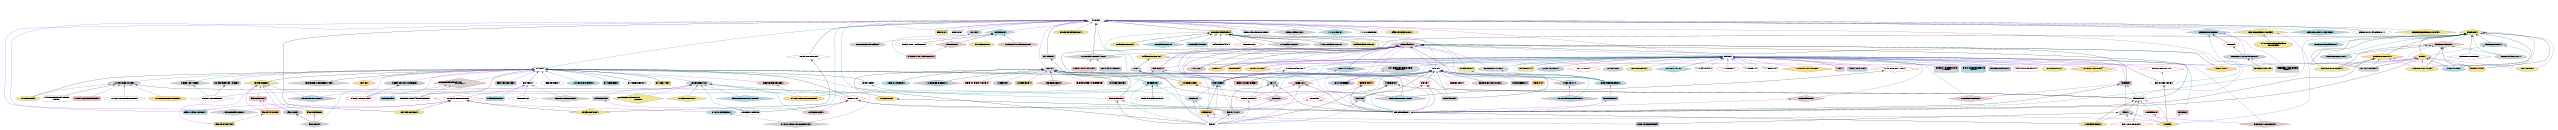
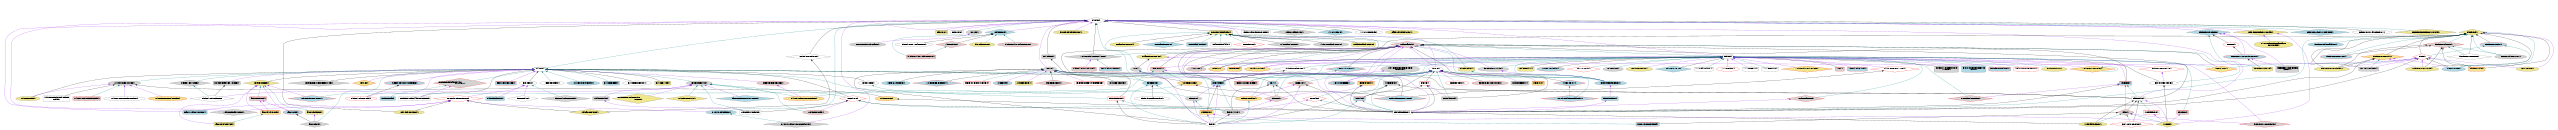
  digraph {
    node [color=grey40 fillcolor=lightgrey fontname=Helvetica fontsize=10 shape=ellipse style=filled]
    edge [color=teal dir=back fontname=Helvetica fontsize=10 labelfontname=Helvetica labelfontsize=10 style=solid]
    n1 [color=gray40 fillcolor=white fontcolor=black height=0.2 label="PimplPtr.h" shape=diamond width=0.4]
    n2 [fillcolor=white height=0.2 label="BaseDynamicMeshSceneProxy.h" width=0.4]
    n3 [fillcolor=khaki height=0.2 label="BaseIteratePackagesCommandlet.h" shape=diamond width=0.4]
    n4 [fillcolor=white height=0.2 label="BulkData.h" shape=cylinder width=0.4]
    n5 [fillcolor=lightblue height=0.2 label="DeformMeshPolygonsTool.h" shape=cylinder width=0.4]
    n6 [fillcolor=lightblue height=0.2 label="DynamicMeshSelector.h" width=0.4]
    n7 [height=0.2 label="DynamicMeshPolygroupTransformer.h" shape=diamond width=0.4]
    n8 [height=0.2 label="MeshSpaceDeformerTool.h" shape=diamond width=0.4]
    n9 [fillcolor=khaki height=0.2 label="MeshVertexSculptTool.h" width=0.4]
    n10 [fillcolor=white height=0.2 label="CoreNet.h" width=0.4]
    n11 [fillcolor=khaki height=0.2 label="Delaunay2.h" shape=cylinder width=0.4]
    n12 [fillcolor=white height=0.2 label="Delaunay3.h" shape=cylinder width=0.4]
    n13 [height=0.2 label="DerivedData.h" shape=cylinder width=0.4]
    n14 [fillcolor=white height=0.2 label="EditorEngine.h" shape=cylinder width=0.4]
    n15 [height=0.2 label="Engine.h" width=0.4]
    n16 [fillcolor=lightblue height=0.2 label="GameEngine.h" width=0.4]
    n17 [fillcolor=khaki height=0.2 label="ExtrudeMeshSelectionTool.h" width=0.4]
    n18 [height=0.2 label="IKeyArea.h" width=0.4]
    n19 [fillcolor=lightblue height=0.2 label="MediaCapture.h" shape=diamond width=0.4]
    n20 [height=0.2 label="MeshDescriptionBaseBulkData.h" shape=diamond width=0.4]
    n21 [fillcolor=white height=0.2 label="MeshPolygroupChange.h" shape=diamond width=0.4]
    n22 [fillcolor=white height=0.2 label="MetasoundFrontendQuerySteps.h" shape=cylinder width=0.4]
    n23 [height=0.2 label="MetasoundGraphAlgo.h" shape=diamond width=0.4]
    n24 [fillcolor=lightblue height=0.2 label="MinVolumeBox3.h" shape=diamond width=0.4]
    n25 [fillcolor=white height=0.2 label="MinVolumeSphere3.h" width=0.4]
    n26 [fillcolor=khaki height=0.2 label="OffsetMeshSelectionTool.h" width=0.4]
    n27 [fillcolor=khaki height=0.2 label="OutputDeviceRedirector.h" shape=cylinder width=0.4]
    n28 [fillcolor=white height=0.2 label="Package.h" shape=cylinder width=0.4]
    n29 [fillcolor=khaki height=0.2 label="ResavePackagesCommandlet.h" shape=diamond width=0.4]
    n30 [fillcolor=lightblue height=0.2 label="StateTreeInstanceData.h" shape=diamond width=0.4]
    n31 [fillcolor=lightblue height=0.2 label="StreamedAudioChunkSeekTable.h" shape=diamond width=0.4]
    n32 [height=0.2 label="AnimCompressionTypes.h" width=0.4]
    n33 [fillcolor=khaki height=0.2 label="AnimStreamable.h" width=0.4]
    n34 [fillcolor=white height=0.2 label="BodySetup.h" width=0.4]
    n35 [fillcolor=lightblue height=0.2 label="BulkDataReader.h" shape=cylinder width=0.4]
    n36 [fillcolor=white height=0.2 label="BulkDataScopedLock.h" width=0.4]
    n37 [fillcolor=khaki height=0.2 label="BulkDataWriter.h" shape=cylinder width=0.4]
    n38 [height=0.2 label="ContentStreaming.h" width=0.4]
    n39 [color=red fillcolor=white height=0.2 label="SoundWave.h" shape=diamond width=0.4]
    n40 [fillcolor=lightblue height=0.2 label="CoreUObject.h" shape=cylinder width=0.4]
    n41 [fillcolor=lightblue height=0.2 label="CoreUObjectSharedPCH.h" width=0.4]
    n42 [fillcolor=white height=0.2 label="FontBulkData.h" width=0.4]
    n43 [height=0.2 label="GroomCache.h" shape=diamond width=0.4]
    n44 [fillcolor=khaki height=0.2 label="HairStrandsDatas.h" shape=diamond width=0.4]
    n45 [color=red height=0.2 label="LandscapeHeightfieldCollision\lComponent.h" shape=diamond width=0.4]
    n46 [fillcolor=white height=0.2 label="LandscapeMeshCollisionComponent.h" shape=cylinder width=0.4]
    n47 [height=0.2 label="LandscapeTextureStorageProvider.h" shape=diamond width=0.4]
    n48 [color=red fillcolor=khaki height=0.2 label="LightMap.h" shape=diamond width=0.4]
    n49 [color=red fillcolor=khaki height=0.2 label="NaniteResources.h" width=0.4]
    n50 [height=0.2 label="RayTracingGeometryManager.h" shape=cylinder width=0.4]
    n51 [color=red fillcolor=lightblue height=0.2 label="SkeletalMeshLODImporterData.h" width=0.4]
    n52 [color=red fillcolor=white height=0.2 label="SkeletalMeshLODModel.h" width=0.4]
    n53 [height=0.2 label="SkeletalMeshUpdate.h" shape=diamond width=0.4]
    n54 [color=red fillcolor=lightblue height=0.2 label="StaticMeshResources.h" shape=cylinder width=0.4]
    n55 [color=red height=0.2 label="StreamableRenderAsset.h" width=0.4]
    n56 [color=red fillcolor=white height=0.2 label="TextureResource.h" shape=cylinder width=0.4]
    n57 [fillcolor=white height=0.2 label="VectorFieldStatic.h" width=0.4]
    n58 [fillcolor=lightblue height=0.2 label="VolumetricLightmapGrid.h" width=0.4]
    n59 [color=red fillcolor=white height=0.2 label="Channel.h" shape=cylinder width=0.4]
    n60 [height=0.2 label="ControlChannel.h" shape=cylinder width=0.4]
    n61 [color=red fillcolor=lightblue height=0.2 label="NetDriver.h" shape=cylinder width=0.4]
    n62 [color=red height=0.2 label="Character.h" shape=diamond width=0.4]
    n63 [color=red fillcolor=white height=0.2 label="Controller.h" shape=diamond width=0.4]
    n64 [color=red height=0.2 label="DataBunch.h" shape=diamond width=0.4]
-   n65 [color=red fillcolor=white height=0.2 label="PackageMapClient.h" width=0.4]
+   n65 [color=red fillcolor=khaki height=0.2 label="PackageMapClient.h" width=0.4]
    n66 [color=red fillcolor=white height=0.2 label="DataReplication.h" width=0.4]
    n67 [color=red height=0.2 label="GameplayTasksComponent.h" width=0.4]
    n68 [color=red fillcolor=khaki height=0.2 label="NetSerialization.h" shape=cylinder width=0.4]
    n69 [color=red fillcolor=lightblue height=0.2 label="NetworkDelegates.h" width=0.4]
    n70 [color=red fillcolor=lightblue height=0.2 label="NetworkPredictionSerialization.h" shape=diamond width=0.4]
    n71 [color=red fillcolor=lightblue height=0.2 label="Pawn.h" width=0.4]
    n72 [height=0.2 label="RPCDoSDetection.h" shape=cylinder width=0.4]
    n73 [color=red fillcolor=khaki height=0.2 label="RepLayout.h" shape=cylinder width=0.4]
    n74 [color=red fillcolor=lightblue height=0.2 label="UnrealNetwork.h" shape=diamond width=0.4]
    n75 [fillcolor=khaki height=0.2 label="UnrealEdSharedPCH.h" width=0.4]
    n76 [fillcolor=khaki height=0.2 label="UnrealEd.h" shape=diamond width=0.4]
    n77 [color=red fillcolor=white height=0.2 label="BookMarkTypeActions.h" shape=diamond width=0.4]
    n78 [color=red height=0.2 label="Editor.h" shape=diamond width=0.4]
    n79 [color=red fillcolor=white height=0.2 label="UnrealEdEngine.h" shape=cylinder width=0.4]
    n80 [fillcolor=white height=0.2 label="EngineSharedPCH.h" shape=cylinder width=0.4]
    n81 [fillcolor=white height=0.2 label="Engine.h" width=0.4]
    n82 [color=red fillcolor=lightblue height=0.2 label="StaticMeshSceneProxyDesc.h" shape=diamond width=0.4]
    n83 [fillcolor=khaki height=0.2 label="AudioDebugDraw.h" shape=cylinder width=0.4]
    n84 [color=red height=0.2 label="ChangeTransactor.h" shape=diamond width=0.4]
    n85 [color=red fillcolor=white height=0.2 label="LevelSequenceBindingReference.h" shape=cylinder width=0.4]
    n86 [height=0.2 label="MallocLeakReporter.h" shape=cylinder width=0.4]
    n87 [fillcolor=lightblue height=0.2 label="MediaIOAudioDebug.h" width=0.4]
    n88 [color=red fillcolor=lightblue height=0.2 label="MovieSceneEventSection.h" shape=diamond width=0.4]
    n89 [color=red fillcolor=white height=0.2 label="SceneViewExtensionContext.h" shape=cylinder width=0.4]
    n90 [height=0.2 label="UnrealEngine.h" shape=cylinder width=0.4]
    n91 [color=red fillcolor=lightblue height=0.2 label="VoiceConfig.h" width=0.4]
    n92 [color=red fillcolor=lightblue height=0.2 label="DisplayClusterObjectRef.h" shape=cylinder width=0.4]
    n93 [fillcolor=white height=0.2 label="DisplayClusterGameEngine.h" width=0.4]
    n94 [height=0.2 label="SequencerChannelInterface.h" width=0.4]
    n95 [fillcolor=khaki height=0.2 label="FileMediaCapture.h" width=0.4]
    n96 [color=red height=0.2 label="PixelStreaming2MediaIOCapture.h" shape=cylinder width=0.4]
    n97 [color=red height=0.2 label="PixelStreamingMediaIOCapture.h" width=0.4]
    n98 [fillcolor=white height=0.2 label="SharedMemoryMediaCapture.h" width=0.4]
    n99 [color=red height=0.2 label="VideoProducer.h" shape=diamond width=0.4]
    n100 [color=red height=0.2 label="SkeletalMeshSourceModel.h" shape=cylinder width=0.4]
    n101 [color=red fillcolor=lightblue height=0.2 label="StaticMeshSourceData.h" shape=cylinder width=0.4]
    n102 [fillcolor=khaki height=0.2 label="MeshGroupPaintTool.h" shape=diamond width=0.4]
    n103 [fillcolor=khaki height=0.2 label="AndroidFeedbackContext.h" shape=cylinder width=0.4]
    n104 [fillcolor=khaki height=0.2 label="BufferedOutputDevice.h" width=0.4]
    n105 [height=0.2 label="Core.h" width=0.4]
    n106 [fillcolor=khaki height=0.2 label="CoreSharedPCH.h" shape=cylinder width=0.4]
    n107 [fillcolor=khaki height=0.2 label="FeedbackContextAnsi.h" width=0.4]
    n108 [fillcolor=lightblue height=0.2 label="IOSFeedbackContext.h" shape=diamond width=0.4]
    n109 [fillcolor=lightblue height=0.2 label="MacFeedbackContext.h" shape=cylinder width=0.4]
    n110 [fillcolor=white height=0.2 label="MediaIOCoreUtilities.h" shape=cylinder width=0.4]
    n111 [color=red fillcolor=white height=0.2 label="ScopedTimers.h" shape=diamond width=0.4]
    n112 [color=red height=0.2 label="UObjectGlobals.h" shape=diamond width=0.4]
    n113 [height=0.2 label="UnixFeedbackContext.h" shape=diamond width=0.4]
    n114 [height=0.2 label="WindowsFeedbackContext.h" width=0.4]
    n115 [color=red height=0.2 label="ExternalDirtyActorsTracker.h" shape=diamond width=0.4]
    n116 [color=red fillcolor=lightblue height=0.2 label="AssetData.h" shape=cylinder width=0.4]
    n117 [color=red height=0.2 label="AxisSources.h" width=0.4]
    n118 [fillcolor=white height=0.2 label="CookOnTheFlyServer.h" width=0.4]
    n119 [height=0.2 label="GeneratedCppIncludes.h" width=0.4]
    n120 [color=red fillcolor=khaki height=0.2 label="InteractiveTool.h" shape=diamond width=0.4]
    n121 [color=red fillcolor=lightblue height=0.2 label="MetasoundAssetKey.h" shape=diamond width=0.4]
    n122 [color=red height=0.2 label="MetasoundAssetManager.h" shape=cylinder width=0.4]
    n123 [color=red fillcolor=khaki height=0.2 label="Selection.h" width=0.4]
    n124 [color=red fillcolor=khaki height=0.2 label="StateTargets.h" shape=cylinder width=0.4]
    n125 [color=red fillcolor=khaki height=0.2 label="TransformSources.h" width=0.4]
    n126 [color=red height=0.2 label="ExternalPackageHelper.h" shape=diamond width=0.4]
    n127 [color=red height=0.2 label="AITask.h" shape=cylinder width=0.4]
    n128 [height=0.2 label="ArchiveReplaceOrClearExternal\lReferences.h" width=0.4]
    n129 [color=red fillcolor=lightblue height=0.2 label="AssetPrivatizeModel.h" shape=cylinder width=0.4]
    n130 [height=0.2 label="CollectionManagerScripting\lUnrealEd.h" shape=cylinder width=0.4]
    n131 [fillcolor=lightblue height=0.2 label="ExclusiveLoadPackageTime\lTracker.h" shape=cylinder width=0.4]
    n132 [color=red fillcolor=lightblue height=0.2 label="FastReferenceCollector.h" shape=cylinder width=0.4]
    n133 [fillcolor=white height=0.2 label="FindObjectReferencers.h" shape=diamond width=0.4]
    n134 [color=red fillcolor=white height=0.2 label="IRevisionControlExtension.h" shape=cylinder width=0.4]
    n135 [fillcolor=khaki height=0.2 label="LevelDragDropOp.h" width=0.4]
    n136 [color=red height=0.2 label="MemberReference.h" shape=diamond width=0.4]
    n137 [color=red fillcolor=khaki height=0.2 label="NaniteResourcesHelper.h" shape=diamond width=0.4]
    n138 [color=red fillcolor=white height=0.2 label="PackageAccessTracking.h" shape=diamond width=0.4]
    n139 [fillcolor=khaki height=0.2 label="PackageBackup.h" shape=cylinder width=0.4]
    n140 [color=red fillcolor=white height=0.2 label="PrimitiveSceneProxyDesc.h" shape=diamond width=0.4]
    n141 [color=red fillcolor=lightblue height=0.2 label="PropertyTrackEditor.h" width=0.4]
    n142 [color=red fillcolor=white height=0.2 label="RigVMTypeUtils.h" shape=diamond width=0.4]
    n143 [height=0.2 label="SavePackage.h" width=0.4]
    n144 [fillcolor=khaki height=0.2 label="SequencerSettings.h" width=0.4]
    n145 [fillcolor=lightblue height=0.2 label="Texture2DArray.cpp" shape=diamond width=0.4]
    n146 [color=red height=0.2 label="Transactor.h" shape=cylinder width=0.4]
    n147 [fillcolor=white height=0.2 label="VVMProfilingLibrary.h" shape=cylinder width=0.4]
    n148 [color=red fillcolor=white height=0.2 label="VVMVerseClass.h" width=0.4]
    n149 [fillcolor=white height=0.2 label="VVMVerseEnum.h" shape=cylinder width=0.4]
    n150 [fillcolor=white height=0.2 label="VVMVerseStruct.h" shape=cylinder width=0.4]
    n151 [color=red fillcolor=khaki height=0.2 label="WorldPartitionCookPackage.h" shape=diamond width=0.4]
    n152 [fillcolor=khaki height=0.2 label="FixupNeedsLoadForEditorGame\lCommandlet.h" width=0.4]
    n153 [fillcolor=khaki height=0.2 label="ShaderCore.h" shape=diamond width=0.4]
    n154 [fillcolor=khaki height=0.2 label="ClearReplacementShaders.h" width=0.4]
    n155 [height=0.2 label="CopyTextureShaders.h" shape=cylinder width=0.4]
    n156 [height=0.2 label="CrossCompilerCommon.h" width=0.4]
    n157 [fillcolor=lightblue height=0.2 label="OneColorShader.h" width=0.4]
    n158 [fillcolor=khaki height=0.2 label="ResolveShader.h" width=0.4]
-   n159 [color=red fillcolor=khaki height=0.2 label="Shader.h" shape=diamond width=0.4]
+   n159 [color=red fillcolor=white height=0.2 label="Shader.h" shape=diamond width=0.4]
    n160 [color=red fillcolor=khaki height=0.2 label="ShaderCompiler.h" shape=cylinder width=0.4]
    n161 [fillcolor=khaki height=0.2 label="UpdateDescriptorHandle.h" width=0.4]
    n162 [color=red height=0.2 label="VertexFactory.h" shape=cylinder width=0.4]
    n163 [color=red height=0.2 label="ShaderCompilerCore.h" shape=diamond width=0.4]
    n164 [color=red fillcolor=lightblue height=0.2 label="ShaderPreprocessTypes.h" width=0.4]
    n165 [fillcolor=lightblue height=0.2 label="ShaderCompilerDefinitions.h" width=0.4]
    n166 [fillcolor=white height=0.2 label="ShaderParameterParser.h" shape=diamond width=0.4]
    n167 [color=red fillcolor=khaki height=0.2 label="ShaderParameterUtils.h" shape=diamond width=0.4]
    n168 [color=red fillcolor=lightblue height=0.2 label="ShaderPermutation.h" width=0.4]
    n169 [color=red fillcolor=white height=0.2 label="StateTree.h" width=0.4]
    n170 [color=red fillcolor=lightblue height=0.2 label="StateTreeAsyncExecutionContext.h" width=0.4]
    n171 [fillcolor=khaki height=0.2 label="StateTreePropertyRef.h" shape=cylinder width=0.4]
    n172 [height=0.2 label="StateTreeRunParallelState\lTreeTask.h" shape=cylinder width=0.4]
    n173 [color=red fillcolor=khaki height=0.2 label="AnimBoneCompressionCodec.h" width=0.4]
    n174 [fillcolor=white height=0.2 label="AnimCompressionDerivedData\lPublic.h" shape=cylinder width=0.4]
    n175 [color=red height=0.2 label="AnimCurveCompressionCodec.h" shape=cylinder width=0.4]
    n176 [fillcolor=white height=0.2 label="AnimCurveCompressionSettings.h" width=0.4]
    n177 [color=red fillcolor=khaki height=0.2 label="AnimSequence.h" width=0.4]
    n178 [fillcolor=white height=0.2 label="ChaosCooking.h" shape=diamond width=0.4]
    n179 [height=0.2 label="ChaosDerivedDataReader.h" shape=diamond width=0.4]
    n180 [color=red fillcolor=white height=0.2 label="DynamicMeshComponent.h" shape=diamond width=0.4]
    n181 [fillcolor=lightblue height=0.2 label="SkeletalBodySetup.h" shape=cylinder width=0.4]
    n182 [fillcolor=khaki height=0.2 label="AnimationStreaming.h" shape=diamond width=0.4]
    n183 [color=red height=0.2 label="AudioDecompress.h" width=0.4]
    n184 [height=0.2 label="AudioStreaming.h" shape=cylinder width=0.4]
    n185 [fillcolor=white height=0.2 label="AudioStreamingCache.h" shape=cylinder width=0.4]
    n186 [fillcolor=lightblue height=0.2 label="GroomCacheStreamingManager.h" shape=diamond width=0.4]
    n187 [fillcolor=khaki height=0.2 label="NaniteCoarseMeshStreaming\lManager.h" shape=diamond width=0.4]
    n188 [fillcolor=white height=0.2 label="SkeletalMeshUpdate.cpp" shape=diamond width=0.4]
    n189 [color=red fillcolor=khaki height=0.2 label="SkinnedMeshComponentHelper.h" width=0.4]
    n190 [height=0.2 label="EngineMinimal.h" width=0.4]
    n191 [color=red fillcolor=khaki height=0.2 label="SlateBasics.h" shape=cylinder width=0.4]
    n192 [height=0.2 label="SlateCore.h" width=0.4]
    n193 [fillcolor=lightblue height=0.2 label="SlateSharedPCH.h" shape=cylinder width=0.4]
    n194 [color=red fillcolor=lightblue height=0.2 label="GroomAsset.h" width=0.4]
    n195 [color=red fillcolor=khaki height=0.2 label="GroomBindingAsset.h" shape=cylinder width=0.4]
    n196 [fillcolor=khaki height=0.2 label="GroomBindingBuilder.h" shape=cylinder width=0.4]
    n197 [fillcolor=khaki height=0.2 label="GroomCacheData.h" shape=cylinder width=0.4]
    n198 [color=red height=0.2 label="GroomResources.h" shape=cylinder width=0.4]
    n199 [color=red fillcolor=lightblue height=0.2 label="HairStrandsVertexFactory.h" shape=diamond width=0.4]
    n200 [fillcolor=lightblue height=0.2 label="LandscapeEdit.h" shape=cylinder width=0.4]
    n1 -> n2 [color=black]
    n1 -> n3
    n1 -> n4
    n1 -> n5 [color=purple]
    n1 -> n6
    n1 -> n7 [color=purple]
    n1 -> n8 [color=purple]
    n1 -> n9 [color=black]
    n1 -> n10 [color=purple]
    n1 -> n11 [color=purple]
    n1 -> n12 [color=purple]
    n1 -> n13 [color=black]
    n1 -> n14 [color=purple]
    n1 -> n15 [color=purple]
    n1 -> n16
    n1 -> n17 [color=purple]
    n1 -> n18
    n1 -> n19 [color=purple]
    n1 -> n20 [color=black]
    n1 -> n21 [color=black]
    n1 -> n22 [color=purple]
    n1 -> n23
    n1 -> n24
    n1 -> n25 [color=black]
    n1 -> n26 [color=purple]
    n1 -> n27 [color=black]
    n1 -> n28 [color=purple]
    n1 -> n29 [color=purple]
    n1 -> n30 [color=purple]
    n1 -> n31
    n4 -> n32
    n4 -> n33 [color=black]
    n4 -> n34 [color=black]
    n4 -> n35
    n4 -> n36 [color=black]
    n4 -> n37 [color=black]
    n4 -> n38
    n4 -> n39 [color=black]
    n4 -> n40
    n4 -> n41
    n4 -> n42 [color=black]
    n4 -> n43
    n4 -> n44 [color=black]
    n4 -> n45
    n4 -> n46 [color=black]
    n4 -> n47 [color=black]
    n4 -> n48 [color=purple]
    n4 -> n49 [color=black]
    n4 -> n50 [color=purple]
    n4 -> n51 [color=purple]
    n4 -> n52 [color=purple]
    n4 -> n53
    n4 -> n54 [color=purple]
    n4 -> n55 [color=purple]
    n4 -> n56
    n4 -> n57
    n4 -> n58
    n6 -> n7
    n10 -> n40 [color=black]
    n10 -> n41
    n10 -> n59 [color=black]
    n10 -> n60
    n10 -> n61 [color=black]
    n10 -> n62
    n10 -> n63
    n10 -> n64
    n10 -> n65
    n10 -> n66 [color=purple]
    n10 -> n67 [color=black]
    n10 -> n68 [color=purple]
    n10 -> n69 [color=purple]
    n10 -> n70
    n10 -> n71
    n10 -> n72 [color=purple]
    n10 -> n73 [color=purple]
    n10 -> n74 [color=black]
    n13 -> n56 [color=black]
    n14 -> n75 [color=black]
    n14 -> n76 [color=purple]
    n14 -> n77 [color=black]
    n14 -> n78 [color=black]
    n14 -> n79
    n15 -> n14 [color=black]
    n15 -> n16
    n15 -> n80 [color=purple]
    n15 -> n81 [color=black]
    n15 -> n82 [color=black]
    n15 -> n83 [color=purple]
    n15 -> n84 [color=black]
    n15 -> n85 [color=purple]
    n15 -> n86 [color=black]
    n15 -> n87 [color=black]
    n15 -> n88 [color=black]
    n15 -> n89
    n15 -> n90
    n15 -> n91 [color=purple]
    n16 -> n81
    n16 -> n92
    n16 -> n93 [color=black]
    n18 -> n94 [color=purple]
    n19 -> n95
    n19 -> n96
    n19 -> n97
    n19 -> n98 [color=black]
    n19 -> n99 [color=black]
    n20 -> n100 [color=purple]
    n20 -> n101
    n21 -> n102 [color=black]
    n27 -> n103 [color=black]
    n27 -> n104 [color=black]
    n27 -> n105
    n27 -> n106
    n27 -> n107 [color=black]
    n27 -> n108 [color=black]
    n27 -> n109
    n27 -> n110
    n27 -> n111
    n27 -> n112
    n27 -> n113 [color=black]
    n27 -> n114 [color=black]
    n28 -> n40
    n28 -> n41
    n28 -> n115 [color=purple]
    n28 -> n116 [color=purple]
    n28 -> n117
    n28 -> n118 [color=black]
    n28 -> n119
    n28 -> n120
    n28 -> n121
    n28 -> n122
    n28 -> n123 [color=black]
    n28 -> n124 [color=purple]
    n28 -> n125 [color=purple]
    n28 -> n126
    n28 -> n127 [color=black]
    n28 -> n128
    n28 -> n129 [color=purple]
    n28 -> n130 [color=black]
    n28 -> n131 [color=purple]
    n28 -> n132
    n28 -> n133
    n28 -> n134
    n28 -> n135
    n28 -> n136
    n28 -> n137 [color=purple]
    n28 -> n138 [color=purple]
    n28 -> n139 [color=black]
    n28 -> n140 [color=purple]
    n28 -> n141 [color=black]
    n28 -> n142
    n28 -> n143
    n28 -> n144 [color=purple]
    n28 -> n145 [color=black]
    n28 -> n146
    n28 -> n147
    n28 -> n148 [color=purple]
    n28 -> n149 [color=purple]
    n28 -> n150
    n28 -> n151 [color=purple]
    n29 -> n76 [color=purple]
    n29 -> n152 [color=purple]
    n30 -> n169 [color=black]
    n30 -> n170 [color=purple]
    n30 -> n171
    n30 -> n172 [color=purple]
    n32 -> n33 [color=purple]
    n32 -> n173 [color=purple]
    n32 -> n174 [color=black]
    n32 -> n175
    n32 -> n176 [color=purple]
    n32 -> n177 [color=black]
    n34 -> n178 [color=purple]
    n34 -> n179
    n34 -> n180 [color=purple]
    n34 -> n181 [color=purple]
    n38 -> n39
    n38 -> n182
    n38 -> n183
    n38 -> n184 [color=purple]
    n38 -> n185
    n38 -> n186 [color=purple]
    n38 -> n187 [color=purple]
    n38 -> n188 [color=purple]
    n38 -> n189
    n39 -> n80 [color=black]
    n39 -> n183 [color=purple]
    n39 -> n185 [color=black]
    n39 -> n190
    n40 -> n81 [color=purple]
    n40 -> n190
    n40 -> n191 [color=black]
    n40 -> n192 [color=purple]
    n41 -> n193 [color=purple]
    n42 -> n192
    n44 -> n194 [color=purple]
    n44 -> n195 [color=purple]
    n44 -> n196 [color=purple]
    n44 -> n197
    n44 -> n198
    n44 -> n199 [color=purple]
    n45 -> n46 [color=purple]
    n45 -> n200
    n49 -> n82 [color=black]
    n49 -> n189
    n50 -> n188 [color=black]
    n51 -> n52 [color=black]
    n53 -> n188
    n55 -> n189 [color=purple]
    n56 -> n81 [color=black]
    n56 -> n190
    n59 -> n60 [color=purple]
    n59 -> n61 [color=black]
    n59 -> n80 [color=black]
    n61 -> n80
    n61 -> n81
    n62 -> n190 [color=purple]
    n63 -> n80
    n63 -> n190 [color=purple]
    n64 -> n65 [color=purple]
    n64 -> n80 [color=black]
    n64 -> n81 [color=purple]
    n65 -> n81
    n68 -> n62 [color=purple]
    n68 -> n80 [color=black]
    n71 -> n62
    n71 -> n80 [color=black]
    n71 -> n190 [color=black]
    n74 -> n70 [color=purple]
    n78 -> n75
    n78 -> n76
    n78 -> n77
    n78 -> n92 [color=black]
    n78 -> n115 [color=purple]
    n79 -> n76 [color=purple]
    n80 -> n75 [color=black]
    n90 -> n14 [color=black]
    n90 -> n80
    n90 -> n81 [color=black]
    n99 -> n96
    n104 -> n105 [color=black]
    n104 -> n106 [color=purple]
    n105 -> n40
    n105 -> n81 [color=purple]
    n105 -> n191
    n106 -> n41
    n112 -> n10 [color=purple]
    n112 -> n14 [color=black]
    n112 -> n20
    n112 -> n28
    n112 -> n40 [color=black]
    n112 -> n41
    n112 -> n60 [color=black]
    n112 -> n61 [color=purple]
    n112 -> n62 [color=purple]
    n112 -> n65 [color=black]
    n112 -> n69 [color=purple]
    n112 -> n71 [color=black]
    n112 -> n116 [color=black]
    n112 -> n117 [color=black]
    n112 -> n118
    n112 -> n119 [color=purple]
    n112 -> n120 [color=black]
    n112 -> n121 [color=black]
    n112 -> n122 [color=purple]
    n112 -> n123 [color=black]
    n112 -> n124
    n112 -> n125 [color=purple]
    n116 -> n14
    n116 -> n78 [color=purple]
    n116 -> n80 [color=black]
    n116 -> n126 [color=purple]
    n118 -> n76 [color=black]
    n119 -> n41 [color=purple]
    n121 -> n122
    n128 -> n40 [color=purple]
    n133 -> n40 [color=black]
    n136 -> n80 [color=purple]
    n137 -> n137
    n138 -> n118 [color=purple]
    n140 -> n82 [color=black]
    n146 -> n76 [color=purple]
    n153 -> n80
    n153 -> n154 [color=black]
    n153 -> n155 [color=black]
    n153 -> n156
    n153 -> n157
    n153 -> n158 [color=purple]
    n153 -> n159 [color=black]
    n153 -> n160 [color=black]
    n153 -> n161 [color=black]
    n153 -> n162 [color=black]
    n153 -> n163
    n153 -> n164
    n153 -> n165
    n153 -> n166 [color=black]
    n153 -> n167 [color=black]
    n153 -> n168 [color=black]
    n159 -> n80 [color=black]
    n159 -> n120
    n159 -> n154 [color=purple]
    n159 -> n155 [color=purple]
    n159 -> n157 [color=black]
    n159 -> n158 [color=purple]
    n159 -> n160
    n159 -> n161 [color=purple]
    n159 -> n162 [color=purple]
    n162 -> n49
    n162 -> n80 [color=purple]
    n162 -> n199
    n163 -> n154 [color=black]
-   n163 -> n155
+   n163 -> n166
    n163 -> n156
    n163 -> n160 [color=black]
    n163 -> n161 [color=black]
    n163 -> n164 [color=black]
    n167 -> n80 [color=black]
    n167 -> n154 [color=black]
    n167 -> n155
    n167 -> n157 [color=purple]
    n167 -> n161 [color=purple]
    n168 -> n157
    n168 -> n159
    n169 -> n170 [color=black]
    n170 -> n171 [color=black]
    n170 -> n172 [color=purple]
    n177 -> n80 [color=black]
    n180 -> n5 [color=purple]
    n180 -> n6 [color=purple]
    n180 -> n8 [color=purple]
    n180 -> n9 [color=black]
    n180 -> n102 [color=black]
    n184 -> n185 [color=purple]
    n190 -> n81 [color=black]
    n191 -> n76 [color=purple]
    n191 -> n81 [color=purple]
    n192 -> n81 [color=purple]
    n192 -> n191
    n193 -> n80 [color=purple]
    n194 -> n43 [color=black]
    n195 -> n196
    n197 -> n43 [color=purple]
    n198 -> n194 [color=purple]
    n198 -> n195 [color=purple]
  }
